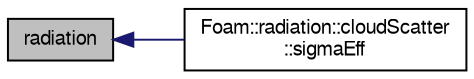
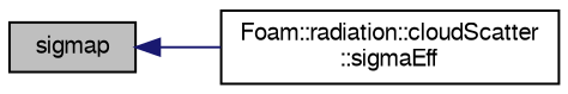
  digraph {
    rankdir=LR
    node [color=black fontname=FreeSans fontsize=10 shape=record]
-   n1 [fillcolor=grey75 fontcolor=black height=0.2 label=radiation style=filled width=0.4]
+   n1 [fillcolor=grey75 fontcolor=black height=0.2 label=sigmap style=filled width=0.4]
    n2 [height=0.2 label="Foam::radiation::cloudScatter\l::sigmaEff" width=0.4]
    n1 -> n2 [color=midnightblue dir=back fontname=FreeSans fontsize=10 labelfontname=FreeSans labelfontsize=10 style=solid]
  }
